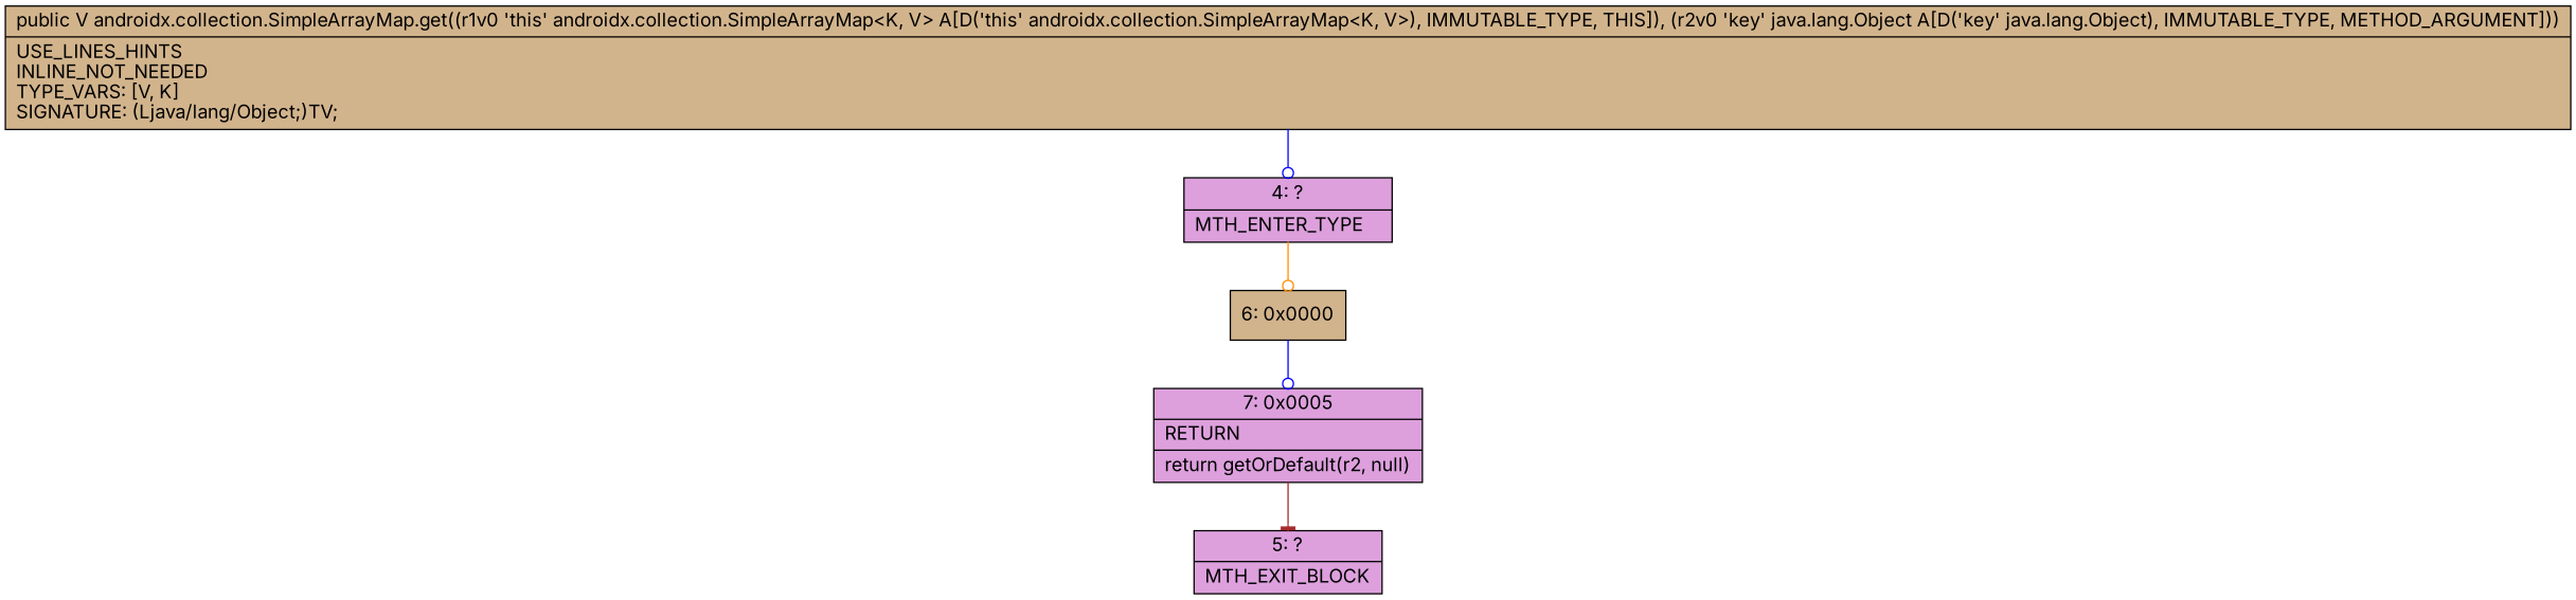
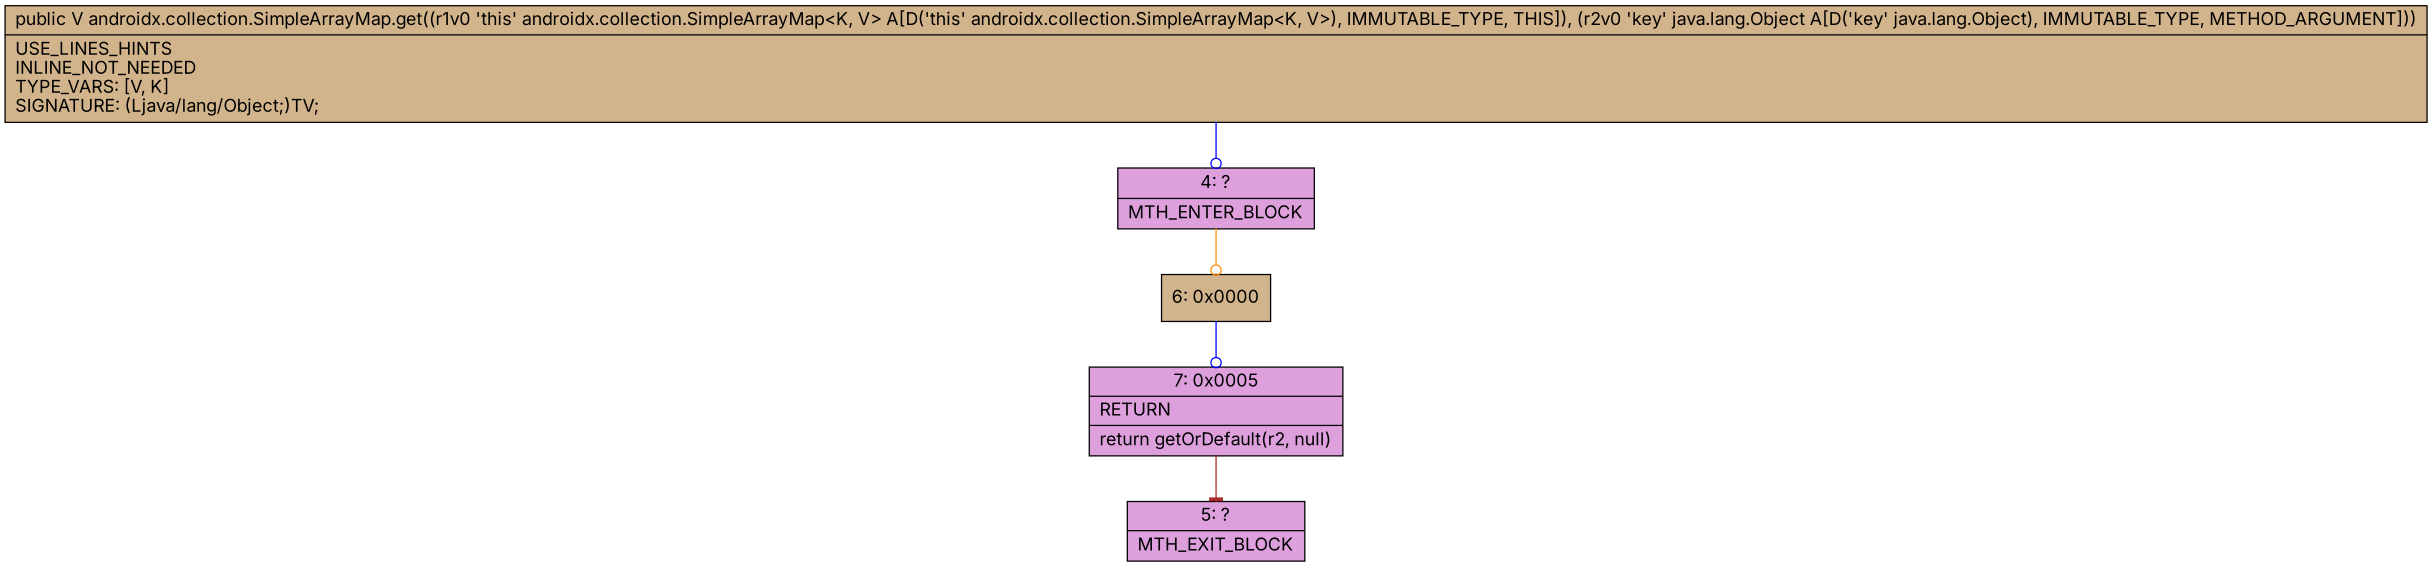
  digraph {
    fontname=Inter
    node [fillcolor=plum fontname=Inter shape=record style=filled]
    edge [arrowhead=odot color=blue fontname=Inter]
-   n1 [label="{4\:\ ?|MTH_ENTER_TYPE\l}"]
+   n1 [label="{4\:\ ?|MTH_ENTER_BLOCK\l}"]
    n2 [fillcolor=tan label="{6\:\ 0x0000}"]
    n3 [label="{7\:\ 0x0005|RETURN\l|return getOrDefault(r2, null)\l}"]
    n4 [label="{5\:\ ?|MTH_EXIT_BLOCK\l}"]
    n5 [fillcolor=tan label="{public V androidx.collection.SimpleArrayMap.get((r1v0 'this' androidx.collection.SimpleArrayMap\<K, V\> A[D('this' androidx.collection.SimpleArrayMap\<K, V\>), IMMUTABLE_TYPE, THIS]), (r2v0 'key' java.lang.Object A[D('key' java.lang.Object), IMMUTABLE_TYPE, METHOD_ARGUMENT]))  | USE_LINES_HINTS\lINLINE_NOT_NEEDED\lTYPE_VARS: [V, K]\lSIGNATURE: (Ljava\/lang\/Object;)TV;\l}"]
    n1 -> n2 [color=darkorange]
    n2 -> n3
    n3 -> n4 [arrowhead=tee color=brown]
    n5 -> n1
  }
